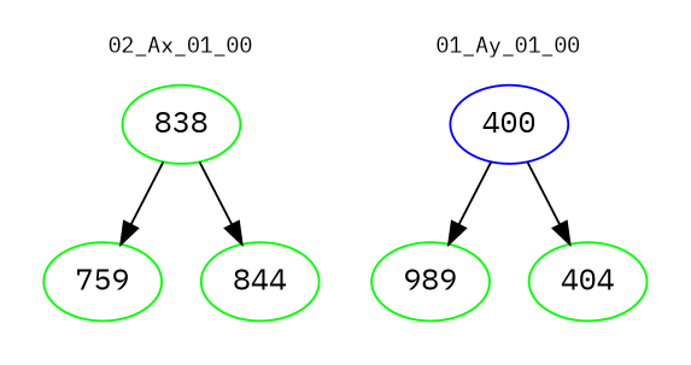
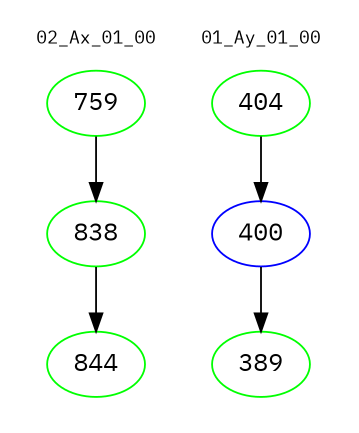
  digraph {
    fontname="IBM Plex Mono"
    node [color=green fontname="IBM Plex Mono"]
    edge [color=black fontname="IBM Plex Mono"]
    n1 [label=838]
    n2 [label=759]
    n3 [label=844]
    n4 [color=blue label=400]
-   n5 [label=989]
+   n5 [label=389]
    n6 [label=404]
    subgraph cluster_1 {
      color=white
      fontsize=10
      label="02_Ax_01_00"
      n1
      n2
      n3
    }
    subgraph cluster_2 {
      color=white
      fontsize=10
      label="01_Ay_01_00"
      n4
      n5
      n6
    }
-   n1 -> n2
+   n2 -> n1
    n1 -> n3
    n4 -> n5
-   n4 -> n6
+   n6 -> n4
  }
